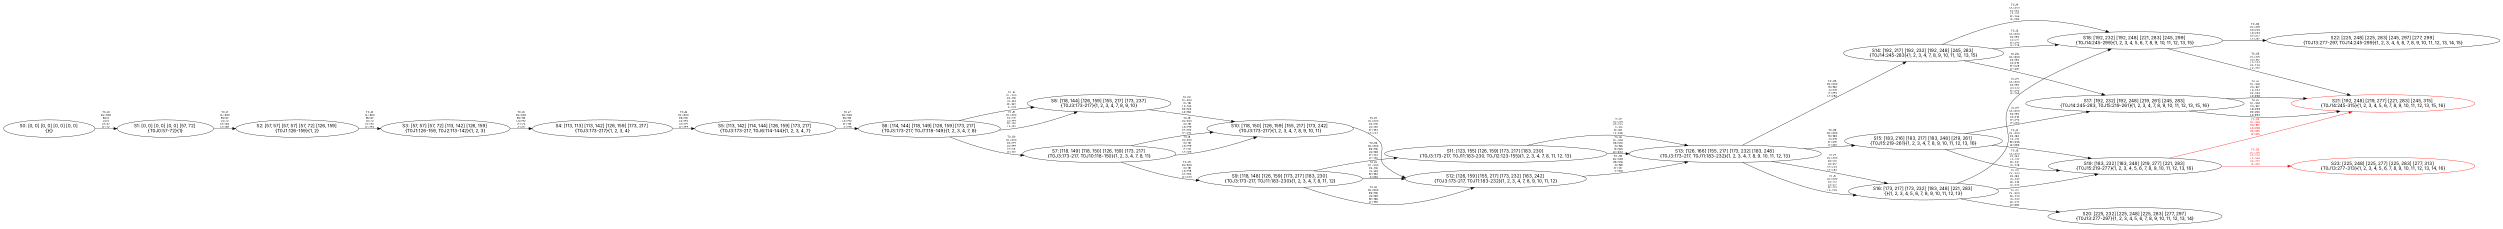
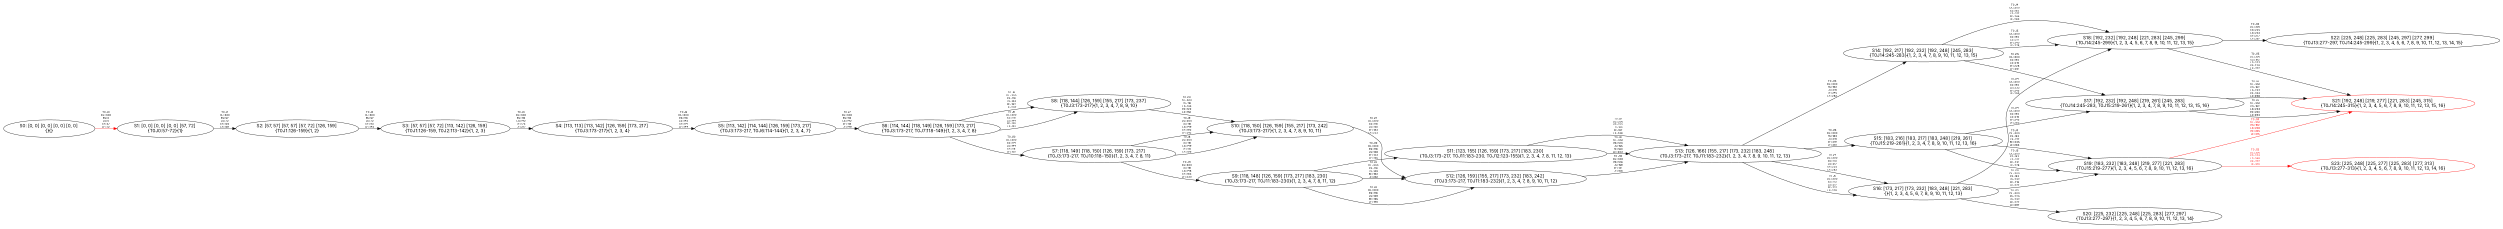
  digraph {
    rankdir=LR
    fontname=Inter
    node [fontname=Inter]
    edge [fontsize=8 fontname=Inter]
    n1 [label="S0: [0, 0] [0, 0] [0, 0] [0, 0] \n{}{}"]
    n2 [label="S1: [0, 0] [0, 0] [0, 0] [57, 72] \n{T0J0:57-72}{1}"]
    n3 [label="S2: [57, 57] [57, 57] [57, 72] [126, 159] \n{T0J1:126-159}{1, 2}"]
    n4 [label="S3: [57, 57] [57, 72] [113, 142] [126, 159] \n{T0J1:126-159, T0J2:113-142}{1, 2, 3}"]
    n5 [label="S4: [113, 113] [113, 142] [126, 159] [173, 217] \n{T0J3:173-217}{1, 2, 3, 4}"]
    n6 [label="S5: [113, 142] [114, 144] [126, 159] [173, 217] \n{T0J3:173-217, T0J6:114-144}{1, 2, 3, 4, 7}"]
    n7 [label="S6: [114, 144] [118, 149] [126, 159] [173, 217] \n{T0J3:173-217, T0J7:118-149}{1, 2, 3, 4, 7, 8}"]
    n8 [label="S7: [118, 149] [118, 150] [126, 159] [173, 217] \n{T0J3:173-217, T0J10:118-150}{1, 2, 3, 4, 7, 8, 11}"]
    n9 [label="S8: [118, 144] [126, 159] [155, 217] [173, 237] \n{T0J3:173-217}{1, 2, 3, 4, 7, 8, 9, 10}"]
    n10 [label="S9: [118, 148] [126, 159] [173, 217] [183, 230] \n{T0J3:173-217, T0J11:183-230}{1, 2, 3, 4, 7, 8, 11, 12}"]
    n11 [label="S10: [118, 150] [126, 159] [155, 217] [173, 242] \n{T0J3:173-217}{1, 2, 3, 4, 7, 8, 9, 10, 11}"]
    n12 [label="S11: [123, 155] [126, 159] [173, 217] [183, 230] \n{T0J3:173-217, T0J11:183-230, T0J12:123-155}{1, 2, 3, 4, 7, 8, 11, 12, 13}"]
    n13 [label="S12: [126, 159] [155, 217] [173, 232] [183, 242] \n{T0J3:173-217, T0J11:183-232}{1, 2, 3, 4, 7, 8, 9, 10, 11, 12}"]
    n14 [label="S13: [126, 166] [155, 217] [173, 232] [183, 248] \n{T0J3:173-217, T0J11:183-232}{1, 2, 3, 4, 7, 8, 9, 10, 11, 12, 13}"]
    n15 [label="S14: [192, 217] [192, 232] [192, 248] [245, 283] \n{T0J14:245-283}{1, 2, 3, 4, 7, 8, 9, 10, 11, 12, 13, 15}"]
    n16 [label="S15: [183, 216] [183, 217] [183, 248] [219, 261] \n{T0J15:219-261}{1, 2, 3, 4, 7, 8, 9, 10, 11, 12, 13, 16}"]
    n17 [label="S16: [173, 217] [173, 232] [183, 248] [221, 283] \n{}{1, 2, 3, 4, 5, 6, 7, 8, 9, 10, 11, 12, 13}"]
    n18 [label="S17: [192, 232] [192, 248] [219, 261] [245, 283] \n{T0J14:245-283, T0J15:219-261}{1, 2, 3, 4, 7, 8, 9, 10, 11, 12, 13, 15, 16}"]
    n19 [label="S18: [192, 232] [192, 248] [221, 283] [245, 299] \n{T0J14:245-299}{1, 2, 3, 4, 5, 6, 7, 8, 9, 10, 11, 12, 13, 15}"]
    n20 [label="S19: [183, 232] [183, 248] [219, 277] [221, 283] \n{T0J15:219-277}{1, 2, 3, 4, 5, 6, 7, 8, 9, 10, 11, 12, 13, 16}"]
    n21 [label="S20: [225, 232] [225, 248] [225, 283] [277, 297] \n{T0J13:277-297}{1, 2, 3, 4, 5, 6, 7, 8, 9, 10, 11, 12, 13, 14}"]
    n22 [color=Red label="S21: [192, 248] [219, 277] [221, 283] [245, 315] \n{T0J14:245-315}{1, 2, 3, 4, 5, 6, 7, 8, 9, 10, 11, 12, 13, 15, 16}"]
    n23 [label="S22: [225, 248] [225, 283] [245, 297] [277, 299] \n{T0J13:277-297, T0J14:245-299}{1, 2, 3, 4, 5, 6, 7, 8, 9, 10, 11, 12, 13, 14, 15}"]
    n24 [color=Red label="S23: [225, 248] [225, 277] [225, 283] [277, 313] \n{T0J13:277-313}{1, 2, 3, 4, 5, 6, 7, 8, 9, 10, 11, 12, 13, 14, 16}"]
-   n1 -> n2 [label="T0 J0\nDL=300\nES=0\nLS=0\nEF=57\nLF=72"]
+   n1 -> n2 [label="T0 J0\nDL=300\nES=0\nLS=0\nEF=57\nLF=72" color=Red]
    n2 -> n3 [label="T0 J1\nDL=300\nES=57\nLS=72\nEF=126\nLF=159"]
    n3 -> n4 [label="T0 J2\nDL=300\nES=57\nLS=72\nEF=113\nLF=142"]
    n4 -> n5 [label="T0 J3\nDL=300\nES=113\nLS=142\nEF=173\nLF=217"]
    n5 -> n6 [label="T0 J6\nDL=300\nES=113\nLS=142\nEF=114\nLF=144"]
    n6 -> n7 [label="T0 J7\nDL=300\nES=113\nLS=142\nEF=118\nLF=149"]
    n7 -> n8 [label="T0 J10\nDL=300\nES=114\nLS=144\nEF=118\nLF=150"]
    n7 -> n9 [label="T0 J8\nDL=300\nES=118\nLS=144\nEF=155\nLF=191"]
    n7 -> n9 [label="T0 J9\nDL=300\nES=118\nLS=144\nEF=192\nLF=237"]
    n8 -> n10 [label="T0 J11\nDL=300\nES=118\nLS=148\nEF=183\nLF=230"]
    n8 -> n11 [label="T0 J8\nDL=300\nES=118\nLS=149\nEF=155\nLF=196"]
    n8 -> n11 [label="T0 J9\nDL=300\nES=118\nLS=149\nEF=192\nLF=242"]
    n9 -> n11 [label="T0 J10\nDL=300\nES=118\nLS=144\nEF=122\nLF=150"]
    n10 -> n12 [label="T0 J12\nDL=300\nES=118\nLS=148\nEF=123\nLF=155"]
    n10 -> n13 [label="T0 J8\nDL=300\nES=118\nLS=149\nEF=155\nLF=196"]
    n10 -> n13 [label="T0 J9\nDL=300\nES=118\nLS=149\nEF=192\nLF=242"]
    n11 -> n13 [label="T0 J11\nDL=300\nES=118\nLS=150\nEF=183\nLF=232"]
    n12 -> n14 [label="T0 J8\nDL=300\nES=123\nLS=155\nEF=160\nLF=202"]
    n12 -> n14 [label="T0 J9\nDL=300\nES=123\nLS=155\nEF=197\nLF=248"]
    n13 -> n14 [label="T0 J12\nDL=300\nES=126\nLS=159\nEF=131\nLF=166"]
    n14 -> n15 [label="T0 J14\nDL=300\nES=192\nLS=216\nEF=245\nLF=283"]
    n14 -> n16 [label="T0 J15\nDL=300\nES=183\nLS=216\nEF=219\nLF=261"]
    n14 -> n17 [label="T0 J4\nDL=300\nES=173\nLS=217\nEF=225\nLF=283"]
    n14 -> n17 [label="T0 J5\nDL=300\nES=173\nLS=217\nEF=221\nLF=278"]
    n15 -> n18 [label="T0 J15\nDL=300\nES=192\nLS=216\nEF=228\nLF=261"]
    n15 -> n19 [label="T0 J4\nDL=300\nES=192\nLS=217\nEF=244\nLF=283"]
    n15 -> n19 [label="T0 J5\nDL=300\nES=192\nLS=217\nEF=240\nLF=278"]
    n16 -> n18 [label="T0 J14\nDL=300\nES=192\nLS=216\nEF=245\nLF=283"]
    n16 -> n20 [label="T0 J4\nDL=300\nES=183\nLS=217\nEF=235\nLF=283"]
    n16 -> n20 [label="T0 J5\nDL=300\nES=183\nLS=217\nEF=231\nLF=278"]
    n17 -> n19 [label="T0 J14\nDL=300\nES=192\nLS=232\nEF=245\nLF=299"]
    n17 -> n20 [label="T0 J15\nDL=300\nES=183\nLS=232\nEF=219\nLF=277"]
    n17 -> n21 [label="T0 J13\nDL=300\nES=225\nLS=232\nEF=277\nLF=297"]
    n18 -> n22 [label="T0 J4\nDL=300\nES=192\nLS=232\nEF=244\nLF=298"]
    n18 -> n22 [label="T0 J5\nDL=300\nES=192\nLS=232\nEF=240\nLF=293"]
    n19 -> n22 [label="T0 J15\nDL=300\nES=192\nLS=232\nEF=228\nLF=277"]
    n19 -> n23 [label="T0 J13\nDL=300\nES=225\nLS=232\nEF=277\nLF=297"]
    n20 -> n22 [color=Red fontcolor=Red label="T0 J14\nDL=300\nES=192\nLS=248\nEF=245\nLF=315"]
    n20 -> n24 [color=Red fontcolor=Red label="T0 J13\nDL=300\nES=225\nLS=248\nEF=277\nLF=313"]
  }
